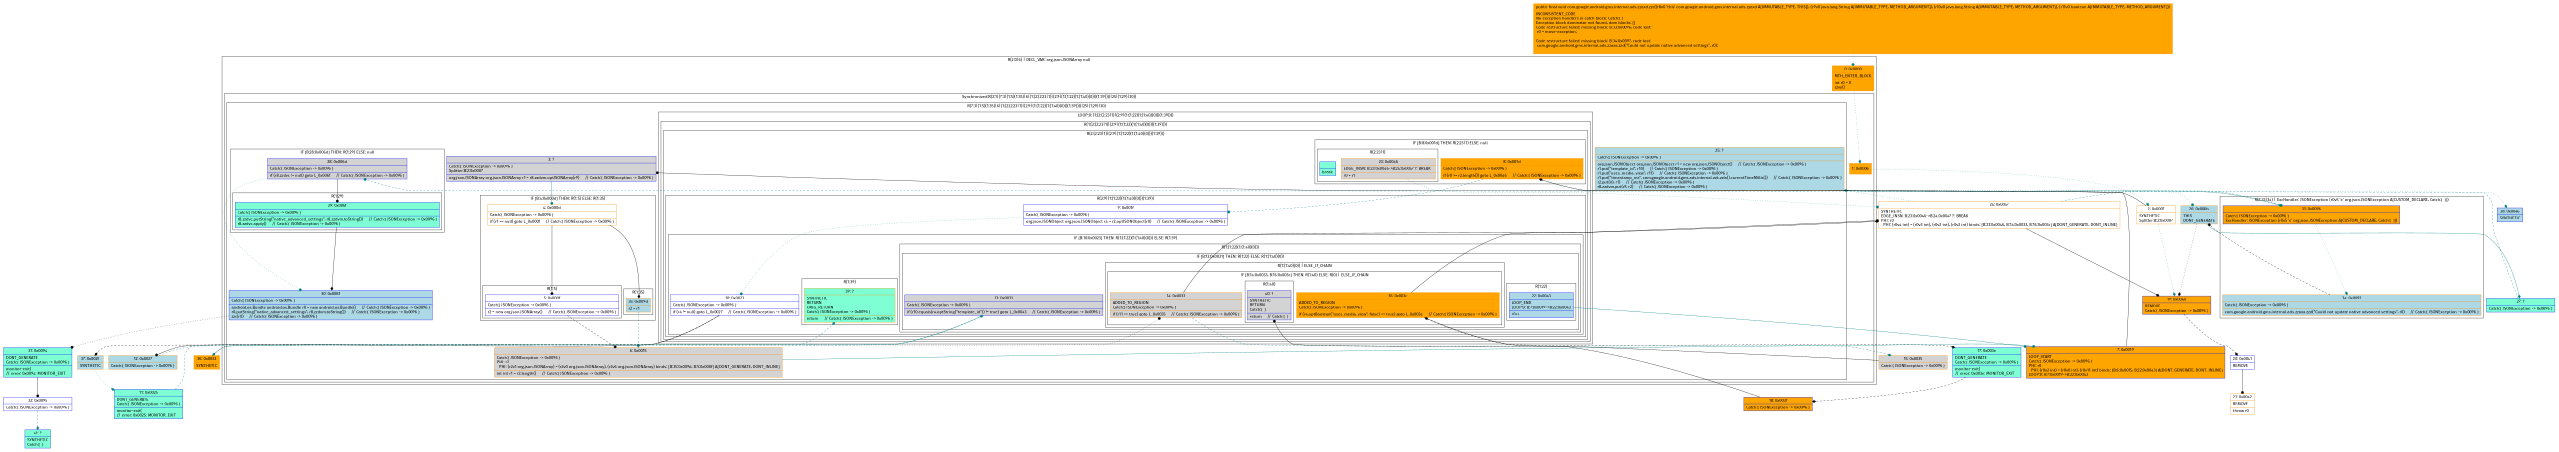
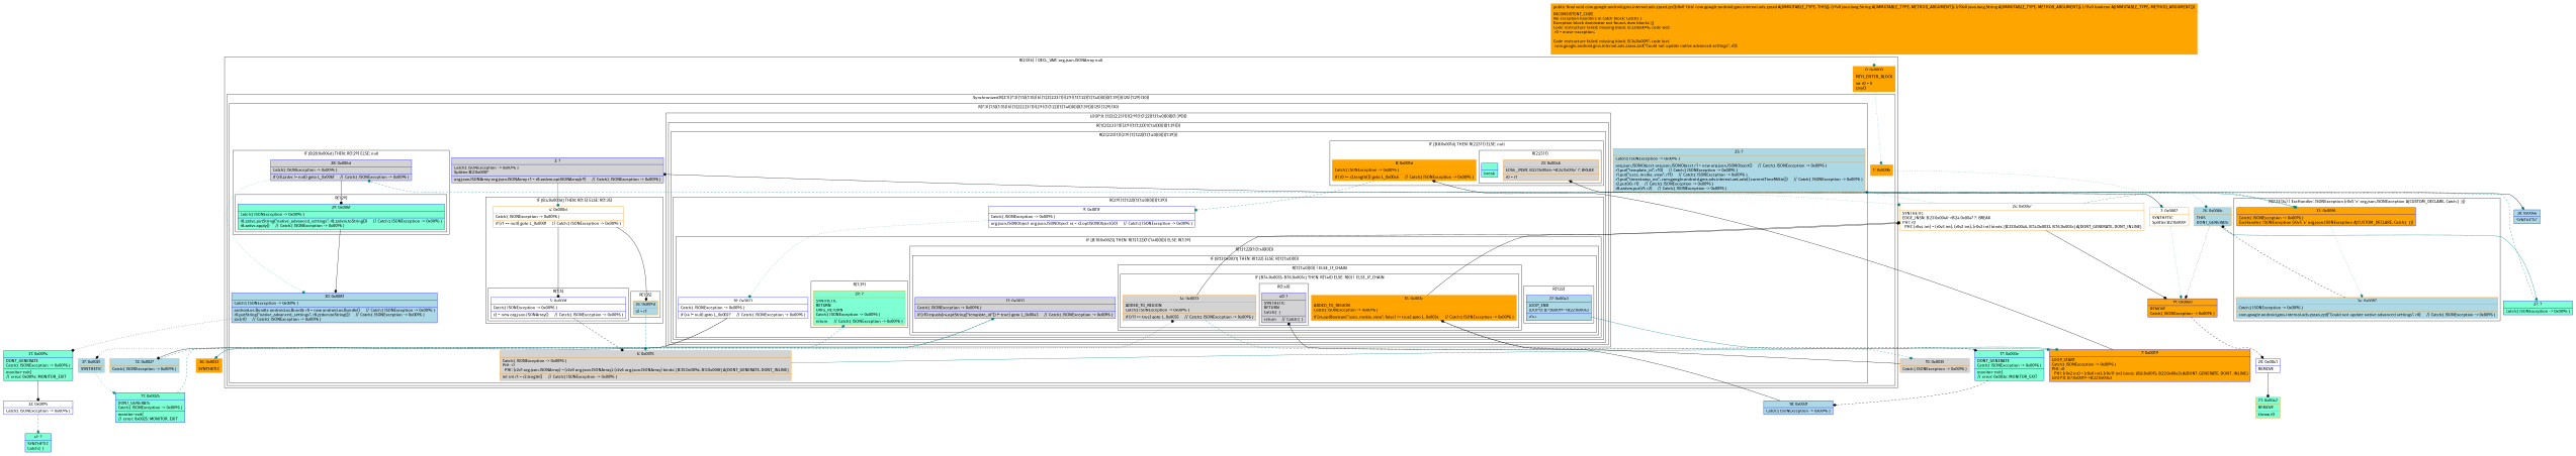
  digraph {
    fontname="Fira Sans"
    node [color=blue fillcolor=lightblue fontname="Fira Sans" shape=record style=filled]
    edge [arrowhead=diamond color=teal fontname="Fira Sans" style=solid]
    n1 [fillcolor=white label="{5\:\ 0x000f|Catch:\{ JSONException \-\> 0x0096 \}\l|r2 = new org.json.JSONArray()     \/\/ Catch:\{ JSONException \-\> 0x0096 \}\l}"]
    n2 [color=darkorange label="{35\:\ 0x009d|r2 = r1\l}"]
    n3 [color=darkorange fillcolor=white label="{4\:\ 0x000d|Catch:\{ JSONException \-\> 0x0096 \}\l|if (r1 == null) goto L_0x000f     \/\/ Catch:\{ JSONException \-\> 0x0096 \}\l}"]
    n4 [color=darkorange fillcolor=lightgrey label="{23\:\ 0x0046|EDGE_INSN: B:23:0x0046\-\>B:24:0x0047 ?: BREAK  \l|r0 = r1\l}"]
    n5 [fillcolor=aquamarine label="{|break\l}"]
    n6 [color=darkorange fillcolor=orange label="{8\:\ 0x001d|Catch:\{ JSONException \-\> 0x0096 \}\l|if (r0 \>= r2.length()) goto L_0x0046     \/\/ Catch:\{ JSONException \-\> 0x0096 \}\l}"]
    n7 [label="{22\:\ 0x0043|LOOP_END\lLOOP:0: B:7:0x0019\-\>B:22:0x0043\l|r0++\l}"]
    n8 [fillcolor=lightgrey label="{40\:\ ?|SYNTHETIC\lRETURN\lCatch:\{  \}\l|return     \/\/ Catch:\{  \}\l}"]
    n9 [color=darkorange fillcolor=lightgrey label="{14\:\ 0x0033|ADDED_TO_REGION\lCatch:\{ JSONException \-\> 0x0096 \}\l|if (r11 == true) goto L_0x0035     \/\/ Catch:\{ JSONException \-\> 0x0096 \}\l}"]
    n10 [color=darkorange fillcolor=orange label="{16\:\ 0x003c|ADDED_TO_REGION\lCatch:\{ JSONException \-\> 0x0096 \}\l|if (r4.optBoolean(\"uses_media_view\", false) == true) goto L_0x003e     \/\/ Catch:\{ JSONException \-\> 0x0096 \}\l}"]
    n11 [fillcolor=lightgrey label="{13\:\ 0x0031|Catch:\{ JSONException \-\> 0x0096 \}\l|if (r10.equals(r4.optString(\"template_id\")) != true) goto L_0x0043     \/\/ Catch:\{ JSONException \-\> 0x0096 \}\l}"]
    n12 [color=darkorange fillcolor=aquamarine label="{39\:\ ?|SYNTHETIC\lRETURN\lORIG_RETURN\lCatch:\{ JSONException \-\> 0x0096 \}\l|return     \/\/ Catch:\{ JSONException \-\> 0x0096 \}\l}"]
    n13 [fillcolor=white label="{10\:\ 0x0023|Catch:\{ JSONException \-\> 0x0096 \}\l|if (r4 != null) goto L_0x0027     \/\/ Catch:\{ JSONException \-\> 0x0096 \}\l}"]
    n14 [fillcolor=white label="{9\:\ 0x001f|Catch:\{ JSONException \-\> 0x0096 \}\l|org.json.JSONObject org.json.JSONObject r4 = r2.optJSONObject(r0)     \/\/ Catch:\{ JSONException \-\> 0x0096 \}\l}"]
    n15 [fillcolor=aquamarine label="{29\:\ 0x006f|Catch:\{ JSONException \-\> 0x0096 \}\l|r8.zzdvc.putString(\"native_advanced_settings\", r8.zzdvm.toString())     \/\/ Catch:\{ JSONException \-\> 0x0096 \}\lr8.zzdvc.apply()     \/\/ Catch:\{ JSONException \-\> 0x0096 \}\l}"]
    n16 [fillcolor=lightgrey label="{28\:\ 0x006d|Catch:\{ JSONException \-\> 0x0096 \}\l|if (r8.zzdvc != null) goto L_0x006f     \/\/ Catch:\{ JSONException \-\> 0x0096 \}\l}"]
    n17 [fillcolor=lightgrey label="{3\:\ ?|Catch:\{ JSONException \-\> 0x0096 \}\lSplitter:B:2:0x0007\l|org.json.JSONArray org.json.JSONArray r1 = r8.zzdvm.optJSONArray(r9)     \/\/ Catch:\{ JSONException \-\> 0x0096 \}\l}"]
    n18 [color=darkorange fillcolor=lightgrey label="{6\:\ 0x0015|Catch:\{ JSONException \-\> 0x0096 \}\lPHI: r2 \l  PHI: (r2v1 org.json.JSONArray) = (r2v0 org.json.JSONArray), (r2v6 org.json.JSONArray) binds: [B:35:0x009d, B:5:0x000f] A[DONT_GENERATE, DONT_INLINE]\l|int int r1 = r2.length()     \/\/ Catch:\{ JSONException \-\> 0x0096 \}\l}"]
    n19 [color=darkorange label="{25\:\ ?|Catch:\{ JSONException \-\> 0x0096 \}\l|org.json.JSONObject org.json.JSONObject r1 = new org.json.JSONObject()     \/\/ Catch:\{ JSONException \-\> 0x0096 \}\lr1.put(\"template_id\", r10)     \/\/ Catch:\{ JSONException \-\> 0x0096 \}\lr1.put(\"uses_media_view\", r11)     \/\/ Catch:\{ JSONException \-\> 0x0096 \}\lr1.put(\"timestamp_ms\", com.google.android.gms.ads.internal.zzk.zzln().currentTimeMillis())     \/\/ Catch:\{ JSONException \-\> 0x0096 \}\lr2.put(r0, r1)     \/\/ Catch:\{ JSONException \-\> 0x0096 \}\lr8.zzdvm.put(r9, r2)     \/\/ Catch:\{ JSONException \-\> 0x0096 \}\l}"]
    n20 [label="{30\:\ 0x0081|Catch:\{ JSONException \-\> 0x0096 \}\l|android.os.Bundle android.os.Bundle r0 = new android.os.Bundle()     \/\/ Catch:\{ JSONException \-\> 0x0096 \}\lr0.putString(\"native_advanced_settings\", r8.zzdvm.toString())     \/\/ Catch:\{ JSONException \-\> 0x0096 \}\lzzc(r0)     \/\/ Catch:\{ JSONException \-\> 0x0096 \}\l}"]
    n21 [color=darkorange fillcolor=orange label="{1\:\ 0x0006}"]
    n22 [color=darkorange fillcolor=orange label="{0\:\ 0x0000|MTH_ENTER_BLOCK\l|int r0 = 0\lzzvy()\l}"]
    n23 [fillcolor=orange label="{33\:\ 0x0096|Catch:\{ JSONException \-\> 0x0096 \}\lExcHandler: JSONException (r0v5 'e' org.json.JSONException A[CUSTOM_DECLARE, Catch:\{  \}])\l}"]
    n24 [color=darkorange label="{34\:\ 0x0097|Catch:\{ JSONException \-\> 0x0096 \}\l|com.google.android.gms.internal.ads.zzaxa.zzd(\"Could not update native advanced settings\", r0)     \/\/ Catch:\{ JSONException \-\> 0x0096 \}\l}"]
    n25 [color=darkorange fillcolor=white label="{24\:\ 0x0047|SYNTHETIC\lEDGE_INSN: B:23:0x0046\-\>B:24:0x0047 ?: BREAK  \lPHI: r0 \l  PHI: (r0v4 int) = (r0v3 int), (r0v2 int), (r0v2 int) binds: [B:23:0x0046, B:14:0x0033, B:16:0x003c] A[DONT_GENERATE, DONT_INLINE]\l}"]
    n26 [label="{38\:\ 0x0046|SYNTHETIC\l}"]
    n27 [fillcolor=orange label="{7\:\ 0x0019|LOOP_START\lCatch:\{ JSONException \-\> 0x0096 \}\lPHI: r0 \l  PHI: (r0v2 int) = (r0v0 int), (r0v11 int) binds: [B:6:0x0015, B:22:0x0043] A[DONT_GENERATE, DONT_INLINE]\lLOOP:0: B:7:0x0019\-\>B:22:0x0043\l}"]
    n28 [color=darkorange fillcolor=lightgrey label="{15\:\ 0x0035|Catch:\{ JSONException \-\> 0x0096 \}\l}"]
    n29 [fillcolor=aquamarine label="{17\:\ 0x003e|DONT_GENERATE\lCatch:\{ JSONException \-\> 0x0096 \}\l|monitor\-exit(\l\/\/ error: 0x003e: MONITOR_EXIT  \l}"]
    n30 [color=darkorange fillcolor=orange label="{36\:\ 0x0033|SYNTHETIC\l}"]
    n31 [color=darkorange label="{12\:\ 0x0027|Catch:\{ JSONException \-\> 0x0096 \}\l}"]
    n32 [color=darkorange label="{37\:\ 0x0025|SYNTHETIC\l}"]
    n33 [color=darkorange label="{26\:\ 0x006b|THIS\lDONT_GENERATE\l}"]
    n34 [fillcolor=aquamarine label="{31\:\ 0x0094|DONT_GENERATE\lCatch:\{ JSONException \-\> 0x0096 \}\l|monitor\-exit(\l\/\/ error: 0x0094: MONITOR_EXIT  \l}"]
    n35 [color=darkorange fillcolor=white label="{2\:\ 0x0007|SYNTHETIC\lSplitter:B:2:0x0007\l}"]
    n36 [fillcolor=orange label="{19\:\ 0x0040|REMOVE\lCatch:\{ JSONException \-\> 0x0096 \}\l}"]
    n37 [fillcolor=aquamarine label="{11\:\ 0x0025|DONT_GENERATE\lCatch:\{ JSONException \-\> 0x0096 \}\l|monitor\-exit(\l\/\/ error: 0x0025: MONITOR_EXIT  \l}"]
-   n38 [fillcolor=orange label="{18\:\ 0x003f|Catch:\{ JSONException \-\> 0x0096 \}\l}"]
+   n38 [label="{18\:\ 0x003f|Catch:\{ JSONException \-\> 0x0096 \}\l}"]
    n39 [fillcolor=aquamarine label="{27\:\ ?|Catch:\{ JSONException \-\> 0x0096 \}\l}"]
    n40 [fillcolor=white label="{32\:\ 0x0095|Catch:\{ JSONException \-\> 0x0096 \}\l}"]
    n41 [fillcolor=white label="{20\:\ 0x0041|REMOVE\l}"]
-   n42 [color=darkorange fillcolor=white label="{21\:\ 0x0042|REMOVE\l|throw r0\l}"]
+   n42 [color=darkorange fillcolor=aquamarine label="{21\:\ 0x0042|REMOVE\l|throw r0\l}"]
    n43 [fillcolor=aquamarine label="{41\:\ ?|SYNTHETIC\lCatch:\{  \}\l}"]
    n44 [color=darkorange fillcolor=orange label="{public final void com.google.android.gms.internal.ads.zzaxd.zzc((r8v0 'this' com.google.android.gms.internal.ads.zzaxd A[IMMUTABLE_TYPE, THIS]), (r9v0 java.lang.String A[IMMUTABLE_TYPE, METHOD_ARGUMENT]), (r10v0 java.lang.String A[IMMUTABLE_TYPE, METHOD_ARGUMENT]), (r11v0 boolean A[IMMUTABLE_TYPE, METHOD_ARGUMENT]))  | INCONSISTENT_CODE\lNo exception handlers in catch block: Catch:\{  \}\lException block dominator not found, dom blocks: []\lCode restructure failed: missing block: B:33:0x0096, code lost:\l    r0 = move\-exception;\l\lCode restructure failed: missing block: B:34:0x0097, code lost:\l    com.google.android.gms.internal.ads.zzaxa.zzd(\"Could not update native advanced settings\", r0);\l\l}"]
    subgraph cluster_1 {
      label="R(2:0|6) | DECL_VAR: org.json.JSONArray null\l"
      n22
      subgraph cluster_2 {
        label="Synchronized:R(2:1|(7:3|(1:5)(1:35)|6|(1:(2:(2:23|1)|(2:9|(1:(1:22)(1:(1:40)(0)))(1:39))))|25|(1:29)|30))"
        n21
        subgraph cluster_3 {
          label="R(7:3|(1:5)(1:35)|6|(1:(2:(2:23|1)|(2:9|(1:(1:22)(1:(1:40)(0)))(1:39))))|25|(1:29)|30)"
          n17
          n18
          n19
          n20
          subgraph cluster_4 {
            label="IF [B:4:0x000d] THEN: R(1:5) ELSE: R(1:35)"
            n3
            subgraph cluster_5 {
              label="R(1:5)"
              n1
            }
            subgraph cluster_6 {
              label="R(1:35)"
              n2
            }
          }
          subgraph cluster_7 {
            label="LOOP:0: (1:(2:(2:23|1)|(2:9|(1:(1:22)(1:(1:40)(0)))(1:39))))"
            subgraph cluster_8 {
              label="R(1:(2:(2:23|1)|(2:9|(1:(1:22)(1:(1:40)(0)))(1:39))))"
              subgraph cluster_9 {
                label="R(2:(2:23|1)|(2:9|(1:(1:22)(1:(1:40)(0)))(1:39)))"
                subgraph cluster_10 {
                  label="IF [B:8:0x001d] THEN: R(2:23|1) ELSE: null"
                  n6
                  subgraph cluster_11 {
                    label="R(2:23|1)"
                    n4
                    n5
                  }
                }
                subgraph cluster_12 {
                  label="R(2:9|(1:(1:22)(1:(1:40)(0)))(1:39))"
                  n14
                  subgraph cluster_13 {
                    label="IF [B:10:0x0023] THEN: R(1:(1:22)(1:(1:40)(0))) ELSE: R(1:39)"
                    n13
                    subgraph cluster_14 {
                      label="R(1:(1:22)(1:(1:40)(0)))"
                      subgraph cluster_15 {
                        label="IF [B:13:0x0031] THEN: R(1:22) ELSE: R(1:(1:40)(0))"
                        n11
                        subgraph cluster_16 {
                          label="R(1:22)"
                          n7
                        }
                        subgraph cluster_17 {
                          label="R(1:(1:40)(0)) | ELSE_IF_CHAIN\l"
                          subgraph cluster_18 {
                            label="IF [B:14:0x0033, B:16:0x003c] THEN: R(1:40) ELSE: R(0) | ELSE_IF_CHAIN\l"
                            n9
                            n10
                            subgraph cluster_19 {
                              label="R(1:40)"
                              n8
                            }
                            subgraph cluster_20 {
                              label="R(0)"
                            }
                          }
                        }
                      }
                    }
                    subgraph cluster_21 {
                      label="R(1:39)"
                      n12
                    }
                  }
                }
              }
            }
          }
          subgraph cluster_22 {
            label="IF [B:28:0x006d] THEN: R(1:29) ELSE: null"
            n16
            subgraph cluster_23 {
              label="R(1:29)"
              n15
            }
          }
        }
      }
    }
    subgraph cluster_24 {
      label="R(2:33|34) | ExcHandler: JSONException (r0v5 'e' org.json.JSONException A[CUSTOM_DECLARE, Catch:\{  \}])\l"
      n23
      n24
    }
    n1 -> n18 [arrowhead=dot color=black style=dashed]
    n2 -> n18 [style=dashed]
    n3 -> n1 [arrowhead=dot color=black]
    n3 -> n2 [color=black]
    n4 -> n25 [arrowhead=dot style=dotted]
    n6 -> n14 [arrowhead=dot style=dashed]
    n6 -> n26 [style=dotted]
    n7 -> n27 [arrowhead=dot]
    n9 -> n25 [color=black]
    n9 -> n28 [style=dashed]
    n10 -> n25 [arrowhead=dot color=black]
    n10 -> n29 [color=black style=dashed]
    n11 -> n30
    n13 -> n31 [arrowhead=dot color=black]
-   n13 -> n32 [color=black style=dashed]
+   n13 -> n32 [color=black style=dotted]
    n14 -> n13 [arrowhead=dot style=dotted]
    n15 -> n20 [color=black]
    n16 -> n15 [arrowhead=dot color=black]
    n16 -> n20 [arrowhead=dot style=dotted]
    n17 -> n3 [arrowhead=dot]
    n18 -> n27 [arrowhead=dot]
    n19 -> n23
    n19 -> n33 [arrowhead=dot style=dotted]
    n20 -> n34 [arrowhead=dot color=black style=dotted]
    n21 -> n35 [style=dotted]
    n22 -> n21 [style=dotted]
    n23 -> n24 [style=dotted]
    n24 -> n33 [arrowhead=dot color=black style=dashed]
    n25 -> n19 [style=dotted]
    n25 -> n23 [arrowhead=dot style=dashed]
    n25 -> n36 [color=black]
+   n26 -> n4 [color=black]
    n27 -> n6 [color=black]
    n28 -> n10 [color=black]
    n29 -> n38 [color=black style=dashed]
    n30 -> n9 [arrowhead=dot color=black style=dotted]
    n31 -> n11 [style=dashed]
    n32 -> n37 [style=dotted]
    n33 -> n36 [color=black style=dotted]
    n33 -> n39
    n34 -> n40 [arrowhead=dot color=black]
    n35 -> n17 [arrowhead=dot color=black]
    n35 -> n36 [style=dotted]
    n36 -> n41 [color=black style=dashed]
    n37 -> n12 [style=dashed]
    n38 -> n8 [arrowhead=dot color=black]
    n39 -> n16 [arrowhead=dot style=dashed]
    n40 -> n43 [style=dashed]
    n41 -> n42 [arrowhead=dot color=black]
    n44 -> n22 [arrowhead=dot style=dotted]
  }
